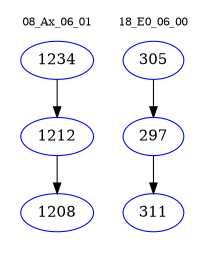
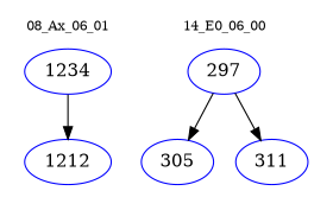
  digraph {
    node [color=blue]
    edge [color=black]
    n1 [label=1212]
    n2 [label=1234]
-   n3 [label=1208]
    n4 [label=305]
    n5 [label=297]
    n6 [label=311]
    subgraph cluster_1 {
      color=white
      fontsize=10
      label="08_Ax_06_01"
      n1
      n2
-     n3
    }
    subgraph cluster_2 {
      color=white
      fontsize=10
-     label="18_E0_06_00"
+     label="14_E0_06_00"
      n4
      n5
      n6
    }
-   n1 -> n3
    n2 -> n1
-   n4 -> n5
+   n5 -> n4
    n5 -> n6
  }
